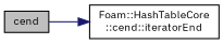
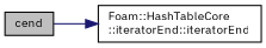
  digraph {
    rankdir=LR
    fontname="IBM Plex Sans"
    node [color=black fontname="IBM Plex Sans" fontsize=10 shape=record]
    n1 [fillcolor=grey75 fontcolor=black height=0.2 label=cend style=filled width=0.4]
-   n2 [height=0.2 label="Foam::HashTableCore\l::cend::iteratorEnd" width=0.4]
+   n2 [height=0.2 label="Foam::HashTableCore\l::iteratorEnd::iteratorEnd" width=0.4]
    n1 -> n2 [color=midnightblue fontname="IBM Plex Sans" fontsize=10 labelfontname=FreeSans labelfontsize=10 style=solid]
  }
